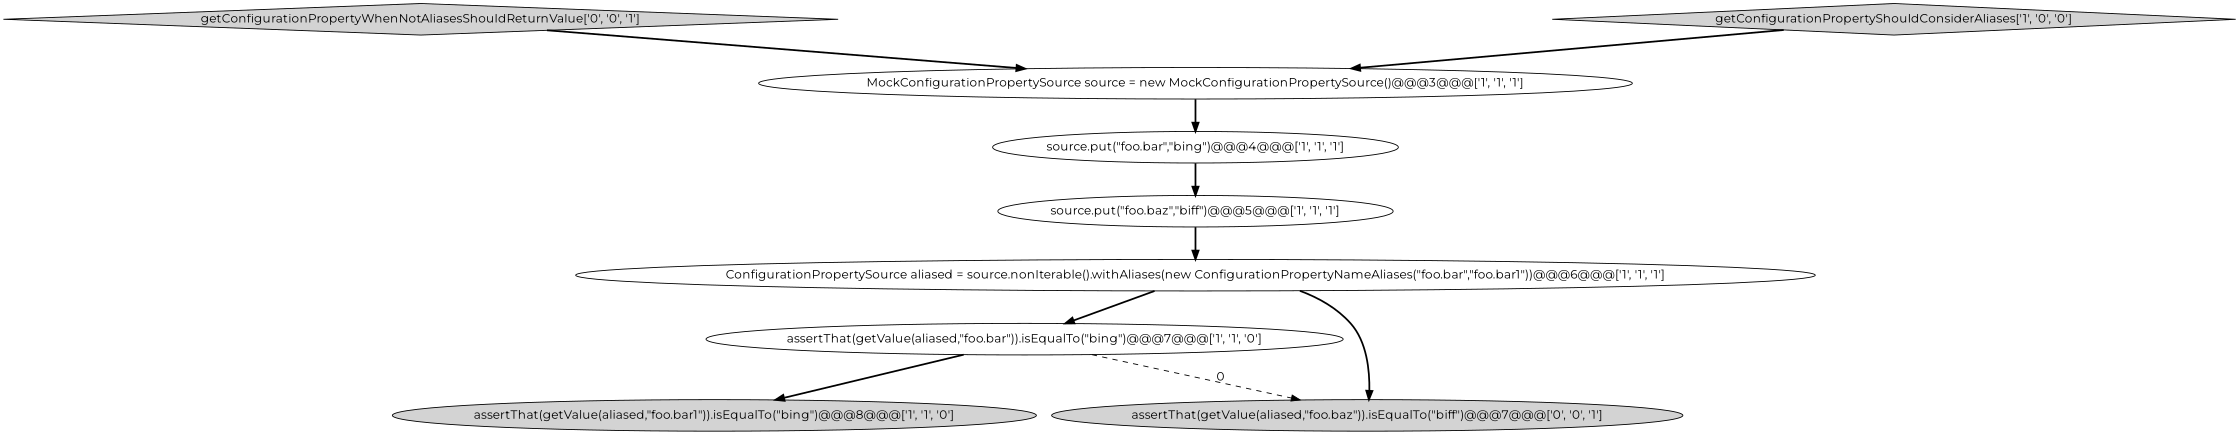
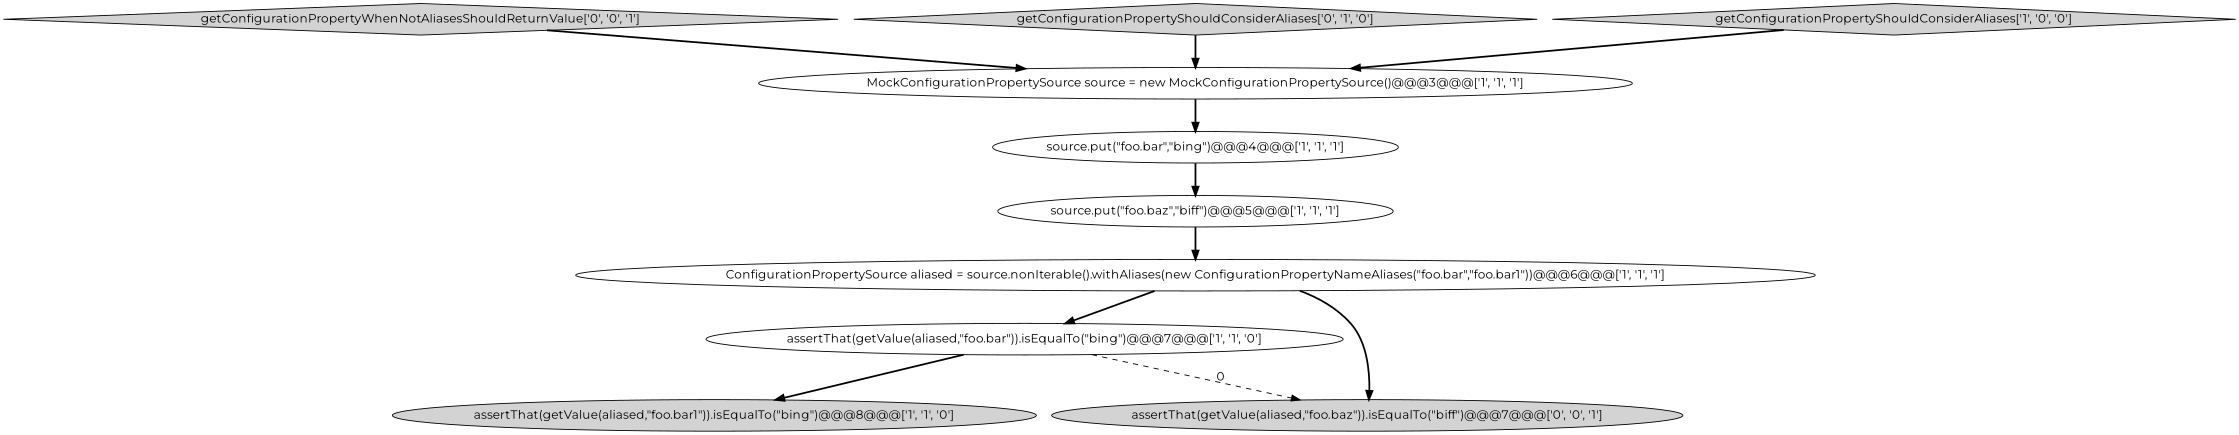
  digraph {
    fontname=Montserrat
    node [fillcolor=white shape=ellipse style=filled fontname=Montserrat]
    edge [style=bold fontname=Montserrat]
    n1 [label="source.put(\"foo.baz\",\"biff\")@@@5@@@['1', '1', '1']"]
    n2 [label="ConfigurationPropertySource aliased = source.nonIterable().withAliases(new ConfigurationPropertyNameAliases(\"foo.bar\",\"foo.bar1\"))@@@6@@@['1', '1', '1']"]
    n3 [label="assertThat(getValue(aliased,\"foo.bar\")).isEqualTo(\"bing\")@@@7@@@['1', '1', '0']"]
    n4 [fillcolor=lightgray label="assertThat(getValue(aliased,\"foo.bar1\")).isEqualTo(\"bing\")@@@8@@@['1', '1', '0']"]
    n5 [fillcolor=lightgray label="assertThat(getValue(aliased,\"foo.baz\")).isEqualTo(\"biff\")@@@7@@@['0', '0', '1']"]
    n6 [label="MockConfigurationPropertySource source = new MockConfigurationPropertySource()@@@3@@@['1', '1', '1']"]
    n7 [label="source.put(\"foo.bar\",\"bing\")@@@4@@@['1', '1', '1']"]
    n8 [fillcolor=lightgray label="getConfigurationPropertyWhenNotAliasesShouldReturnValue['0', '0', '1']" shape=diamond]
+   n9 [fillcolor=lightgray label="getConfigurationPropertyShouldConsiderAliases['0', '1', '0']" shape=diamond]
    n10 [fillcolor=lightgray label="getConfigurationPropertyShouldConsiderAliases['1', '0', '0']" shape=diamond]
    n1 -> n2
    n2 -> n3
    n2 -> n5
    n3 -> n4
    n3 -> n5 [label=0 style=dashed]
    n6 -> n7
    n7 -> n1
    n8 -> n6
+   n9 -> n6
    n10 -> n6
  }
